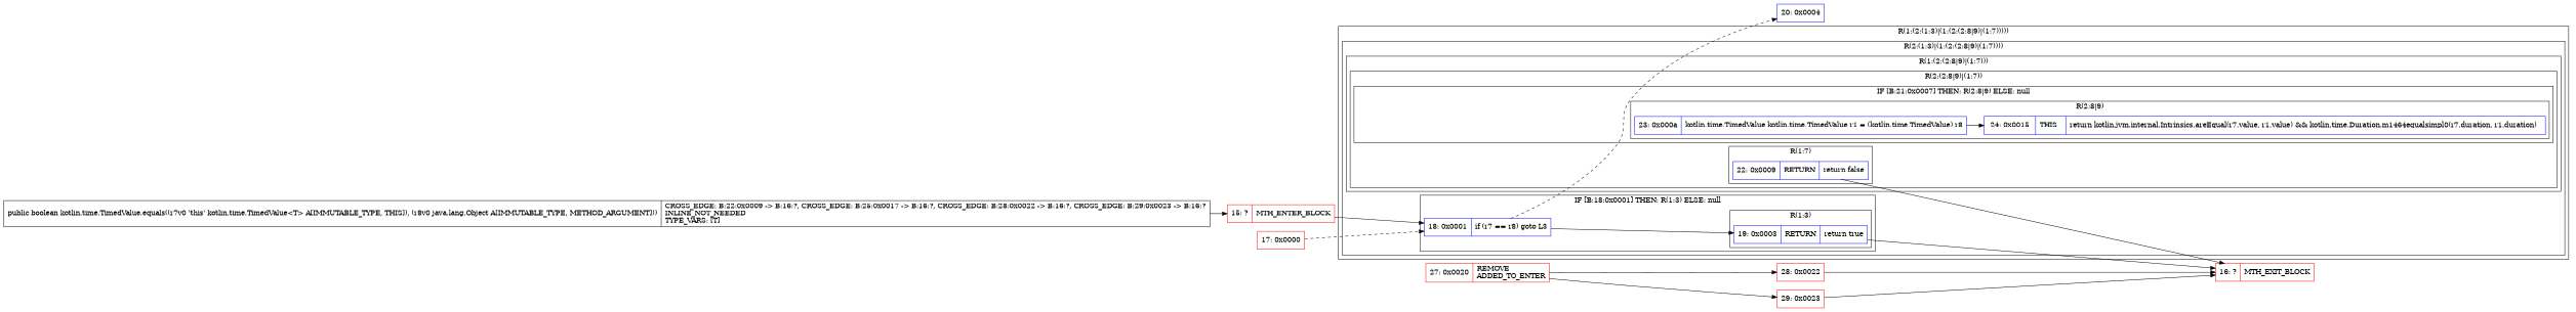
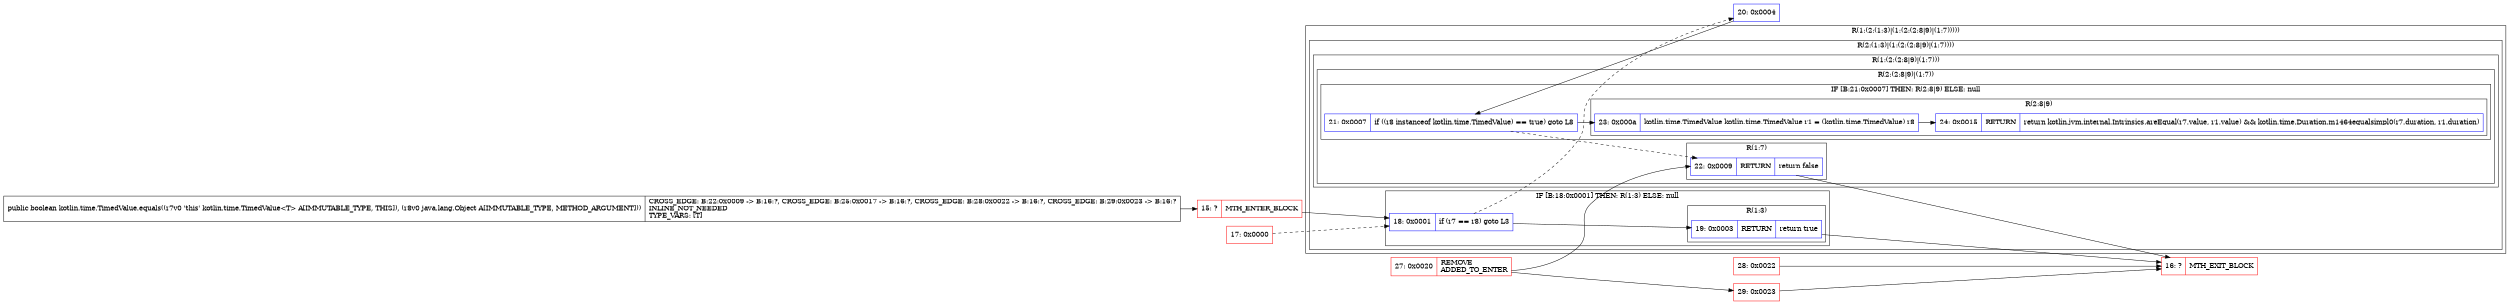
  digraph {
    rankdir=LR
    node [color=blue shape=record]
    n1 [label="{19\:\ 0x0003|RETURN\l|return true\l}"]
    n2 [label="{18\:\ 0x0001|if (r7 == r8) goto L3\l}"]
    n3 [label="{23\:\ 0x000a|kotlin.time.TimedValue kotlin.time.TimedValue r1 = (kotlin.time.TimedValue) r8\l}"]
-   n4 [label="{24\:\ 0x0015|THIS\l|return kotlin.jvm.internal.Intrinsics.areEqual(r7.value, r1.value) && kotlin.time.Duration.m1464equalsimpl0(r7.duration, r1.duration)\l}"]
+   n4 [label="{24\:\ 0x0015|RETURN\l|return kotlin.jvm.internal.Intrinsics.areEqual(r7.value, r1.value) && kotlin.time.Duration.m1464equalsimpl0(r7.duration, r1.duration)\l}"]
+   n5 [label="{21\:\ 0x0007|if ((r8 instanceof kotlin.time.TimedValue) == true) goto L8\l}"]
    n6 [label="{22\:\ 0x0009|RETURN\l|return false\l}"]
    n7 [color=red label="{16\:\ ?|MTH_EXIT_BLOCK\l}"]
    n8 [label="{20\:\ 0x0004}"]
    n9 [color=red label="{15\:\ ?|MTH_ENTER_BLOCK\l}"]
    n10 [color=red label="{17\:\ 0x0000}"]
    n11 [color=red label="{27\:\ 0x0020|REMOVE\lADDED_TO_ENTER\l}"]
    n12 [color=red label="{28\:\ 0x0022}"]
    n13 [color=red label="{29\:\ 0x0023}"]
    n14 [label="{public boolean kotlin.time.TimedValue.equals((r7v0 'this' kotlin.time.TimedValue\<T\> A[IMMUTABLE_TYPE, THIS]), (r8v0 java.lang.Object A[IMMUTABLE_TYPE, METHOD_ARGUMENT]))  | CROSS_EDGE: B:22:0x0009 \-\> B:16:?, CROSS_EDGE: B:25:0x0017 \-\> B:16:?, CROSS_EDGE: B:28:0x0022 \-\> B:16:?, CROSS_EDGE: B:29:0x0023 \-\> B:16:?\lINLINE_NOT_NEEDED\lTYPE_VARS: [T]\l}" color=""]
    subgraph cluster_1 {
      label="R(1:(2:(1:3)|(1:(2:(2:8|9)|(1:7)))))"
      subgraph cluster_2 {
        label="R(2:(1:3)|(1:(2:(2:8|9)|(1:7))))"
        subgraph cluster_3 {
          label="IF [B:18:0x0001] THEN: R(1:3) ELSE: null"
          n2
          subgraph cluster_4 {
            label="R(1:3)"
            n1
          }
        }
        subgraph cluster_5 {
          label="R(1:(2:(2:8|9)|(1:7)))"
          subgraph cluster_6 {
            label="R(2:(2:8|9)|(1:7))"
            subgraph cluster_7 {
              label="IF [B:21:0x0007] THEN: R(2:8|9) ELSE: null"
+             n5
              subgraph cluster_8 {
                label="R(2:8|9)"
                n3
                n4
              }
            }
            subgraph cluster_9 {
              label="R(1:7)"
              n6
            }
          }
        }
      }
    }
    n1 -> n7
    n2 -> n1
    n2 -> n8 [style=dashed]
    n3 -> n4
+   n5 -> n3
+   n5 -> n6 [style=dashed]
    n6 -> n7
+   n8 -> n5
    n9 -> n2
    n10 -> n2 [style=dashed]
-   n11 -> n12
+   n11 -> n6
    n11 -> n13
    n12 -> n7
    n13 -> n7
    n14 -> n9
  }
